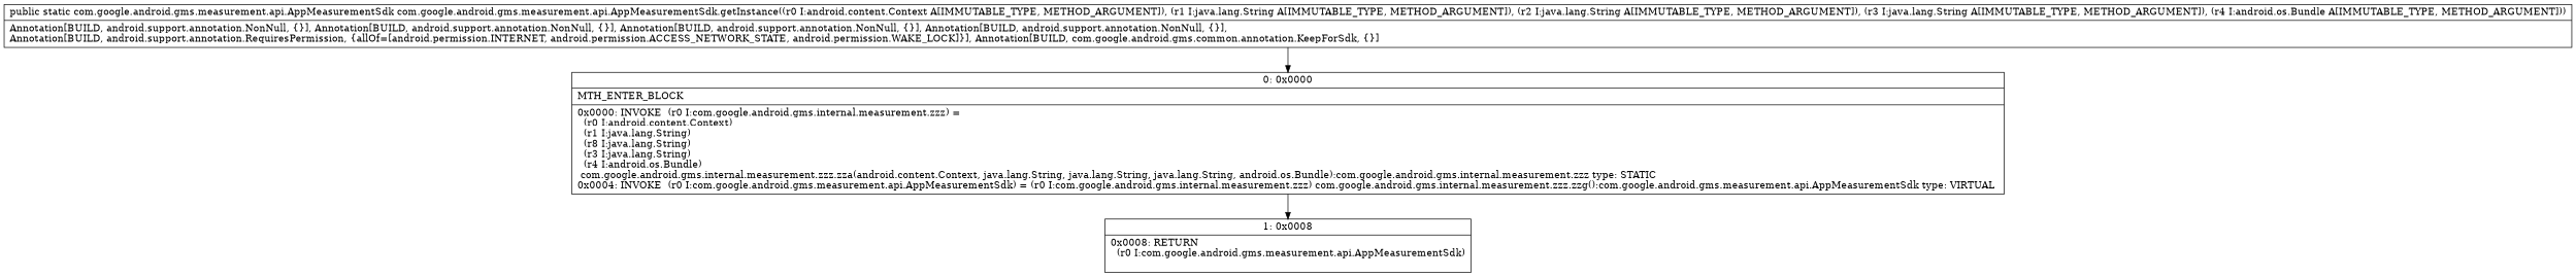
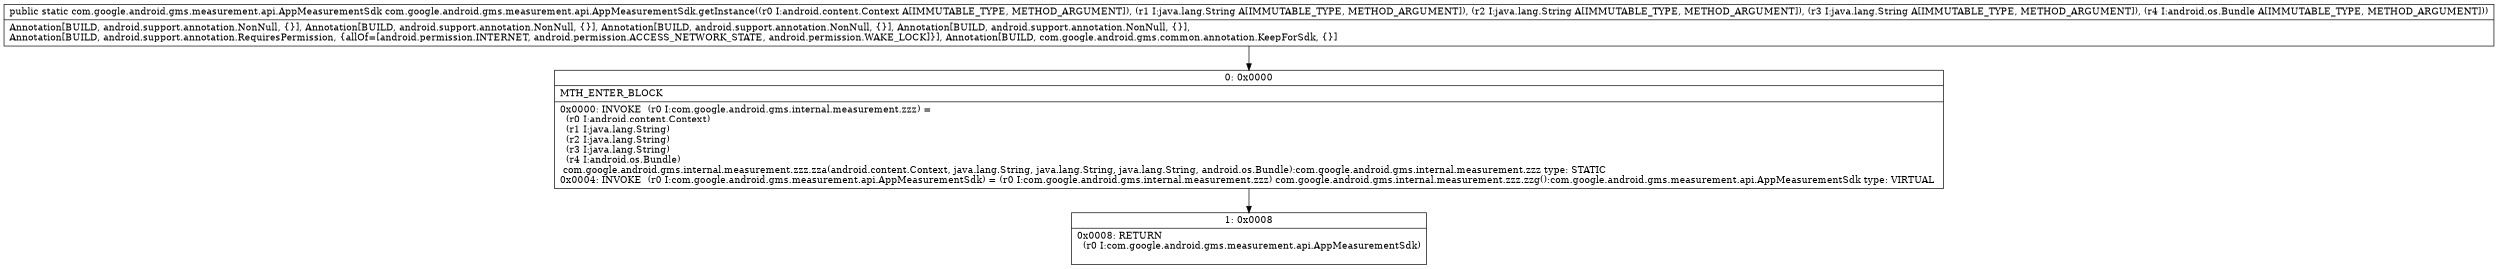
  digraph {
    node [shape=record]
-   n1 [label="{0\:\ 0x0000|MTH_ENTER_BLOCK\l|0x0000: INVOKE  (r0 I:com.google.android.gms.internal.measurement.zzz) = \l  (r0 I:android.content.Context)\l  (r1 I:java.lang.String)\l  (r8 I:java.lang.String)\l  (r3 I:java.lang.String)\l  (r4 I:android.os.Bundle)\l com.google.android.gms.internal.measurement.zzz.zza(android.content.Context, java.lang.String, java.lang.String, java.lang.String, android.os.Bundle):com.google.android.gms.internal.measurement.zzz type: STATIC \l0x0004: INVOKE  (r0 I:com.google.android.gms.measurement.api.AppMeasurementSdk) = (r0 I:com.google.android.gms.internal.measurement.zzz) com.google.android.gms.internal.measurement.zzz.zzg():com.google.android.gms.measurement.api.AppMeasurementSdk type: VIRTUAL \l}"]
+   n1 [label="{0\:\ 0x0000|MTH_ENTER_BLOCK\l|0x0000: INVOKE  (r0 I:com.google.android.gms.internal.measurement.zzz) = \l  (r0 I:android.content.Context)\l  (r1 I:java.lang.String)\l  (r2 I:java.lang.String)\l  (r3 I:java.lang.String)\l  (r4 I:android.os.Bundle)\l com.google.android.gms.internal.measurement.zzz.zza(android.content.Context, java.lang.String, java.lang.String, java.lang.String, android.os.Bundle):com.google.android.gms.internal.measurement.zzz type: STATIC \l0x0004: INVOKE  (r0 I:com.google.android.gms.measurement.api.AppMeasurementSdk) = (r0 I:com.google.android.gms.internal.measurement.zzz) com.google.android.gms.internal.measurement.zzz.zzg():com.google.android.gms.measurement.api.AppMeasurementSdk type: VIRTUAL \l}"]
    n2 [label="{1\:\ 0x0008|0x0008: RETURN  \l  (r0 I:com.google.android.gms.measurement.api.AppMeasurementSdk)\l \l}"]
    n3 [label="{public static com.google.android.gms.measurement.api.AppMeasurementSdk com.google.android.gms.measurement.api.AppMeasurementSdk.getInstance((r0 I:android.content.Context A[IMMUTABLE_TYPE, METHOD_ARGUMENT]), (r1 I:java.lang.String A[IMMUTABLE_TYPE, METHOD_ARGUMENT]), (r2 I:java.lang.String A[IMMUTABLE_TYPE, METHOD_ARGUMENT]), (r3 I:java.lang.String A[IMMUTABLE_TYPE, METHOD_ARGUMENT]), (r4 I:android.os.Bundle A[IMMUTABLE_TYPE, METHOD_ARGUMENT]))  | Annotation[BUILD, android.support.annotation.NonNull, \{\}], Annotation[BUILD, android.support.annotation.NonNull, \{\}], Annotation[BUILD, android.support.annotation.NonNull, \{\}], Annotation[BUILD, android.support.annotation.NonNull, \{\}], \lAnnotation[BUILD, android.support.annotation.RequiresPermission, \{allOf=[android.permission.INTERNET, android.permission.ACCESS_NETWORK_STATE, android.permission.WAKE_LOCK]\}], Annotation[BUILD, com.google.android.gms.common.annotation.KeepForSdk, \{\}]\l}"]
    n1 -> n2
    n3 -> n1
  }
